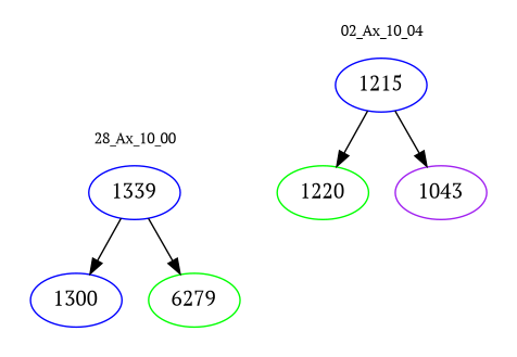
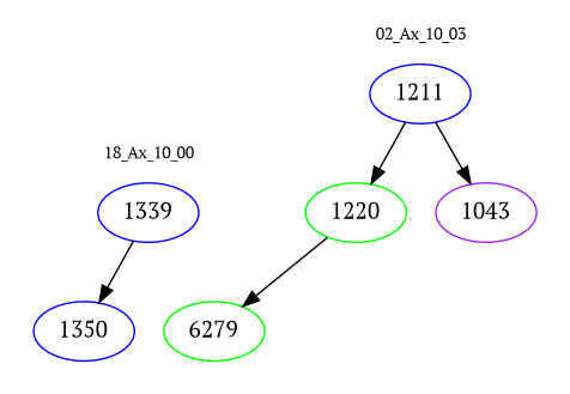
  digraph {
    fontname="PT Serif"
    node [color=blue fontname="PT Serif"]
    edge [color=black fontname="PT Serif"]
    n1 [label=1339]
    n2 [color=green label=6279]
-   n3 [label=1300]
-   n4 [label=1215]
+   n3 [label=1350]
+   n4 [label=1211]
    n5 [color=green label=1220]
    n6 [color=purple label=1043]
    subgraph cluster_1 {
      color=white
      fontsize=10
-     label="28_Ax_10_00"
+     label="18_Ax_10_00"
      n1
      n2
      n3
    }
    subgraph cluster_2 {
      color=white
      fontsize=10
-     label="02_Ax_10_04"
+     label="02_Ax_10_03"
      n4
      n5
      n6
    }
-   n1 -> n2
+   n5 -> n2
    n1 -> n3
    n4 -> n5
    n4 -> n6
  }
